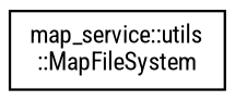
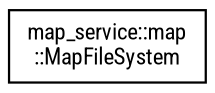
  digraph {
    rankdir=TB
    fontname="Roboto Condensed"
-   n1 [color=black fillcolor=white fontname="Roboto Condensed" fontsize=10 height=0.2 label="map_service::utils\l::MapFileSystem" shape=record style=filled width=0.4]
+   n1 [color=black fillcolor=white fontname="Roboto Condensed" fontsize=10 height=0.2 label="map_service::map\l::MapFileSystem" shape=record style=filled width=0.4]
  }
